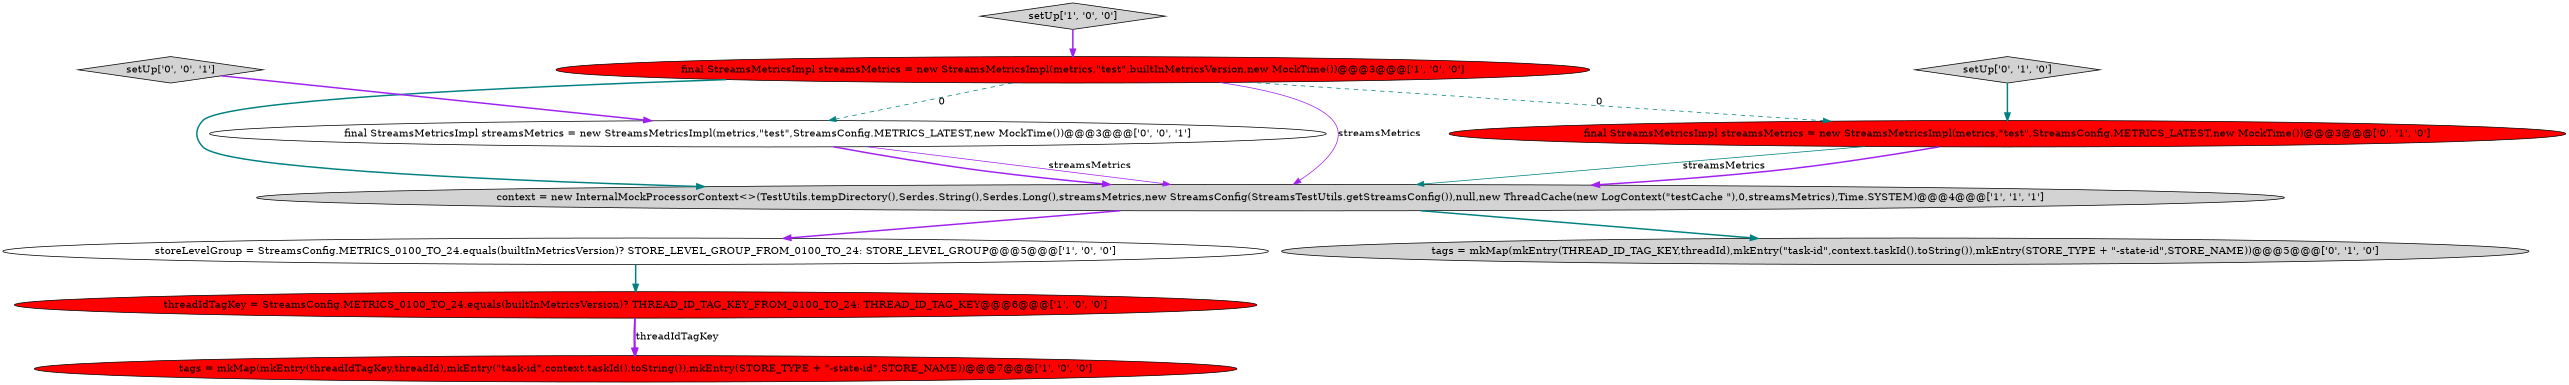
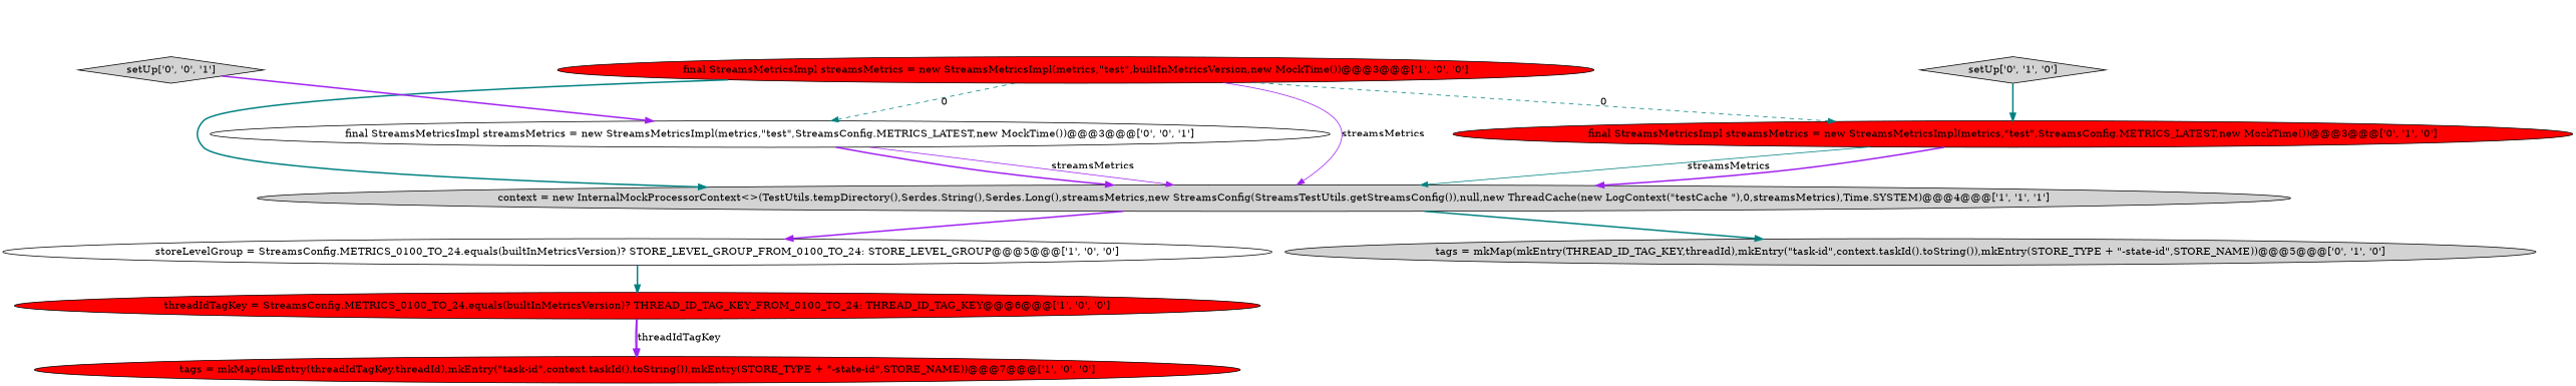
  digraph {
    node [fillcolor=lightgray shape=ellipse style=filled]
    edge [style=bold color=purple]
    n1 [fillcolor=red label="tags = mkMap(mkEntry(threadIdTagKey,threadId),mkEntry(\"task-id\",context.taskId().toString()),mkEntry(STORE_TYPE + \"-state-id\",STORE_NAME))@@@7@@@['1', '0', '0']"]
-   n2 [label="setUp['1', '0', '0']" shape=diamond]
    n3 [fillcolor=red label="final StreamsMetricsImpl streamsMetrics = new StreamsMetricsImpl(metrics,\"test\",builtInMetricsVersion,new MockTime())@@@3@@@['1', '0', '0']"]
    n4 [fillcolor=white label="storeLevelGroup = StreamsConfig.METRICS_0100_TO_24.equals(builtInMetricsVersion)? STORE_LEVEL_GROUP_FROM_0100_TO_24: STORE_LEVEL_GROUP@@@5@@@['1', '0', '0']"]
    n5 [fillcolor=red label="threadIdTagKey = StreamsConfig.METRICS_0100_TO_24.equals(builtInMetricsVersion)? THREAD_ID_TAG_KEY_FROM_0100_TO_24: THREAD_ID_TAG_KEY@@@6@@@['1', '0', '0']"]
    n6 [label="tags = mkMap(mkEntry(THREAD_ID_TAG_KEY,threadId),mkEntry(\"task-id\",context.taskId().toString()),mkEntry(STORE_TYPE + \"-state-id\",STORE_NAME))@@@5@@@['0', '1', '0']"]
    n7 [fillcolor=white label="final StreamsMetricsImpl streamsMetrics = new StreamsMetricsImpl(metrics,\"test\",StreamsConfig.METRICS_LATEST,new MockTime())@@@3@@@['0', '0', '1']"]
    n8 [label="context = new InternalMockProcessorContext<>(TestUtils.tempDirectory(),Serdes.String(),Serdes.Long(),streamsMetrics,new StreamsConfig(StreamsTestUtils.getStreamsConfig()),null,new ThreadCache(new LogContext(\"testCache \"),0,streamsMetrics),Time.SYSTEM)@@@4@@@['1', '1', '1']"]
    n9 [fillcolor=red label="final StreamsMetricsImpl streamsMetrics = new StreamsMetricsImpl(metrics,\"test\",StreamsConfig.METRICS_LATEST,new MockTime())@@@3@@@['0', '1', '0']"]
    n10 [label="setUp['0', '1', '0']" shape=diamond]
    n11 [label="setUp['0', '0', '1']" shape=diamond]
-   n2 -> n3
    n3 -> n7 [label=0 style=dashed color=teal]
    n3 -> n8 [color=teal]
    n3 -> n8 [label=streamsMetrics style=solid]
    n3 -> n9 [label=0 style=dashed color=teal]
    n4 -> n5 [color=teal]
    n5 -> n1
    n5 -> n1 [label=threadIdTagKey style=solid]
    n7 -> n8 [label=streamsMetrics style=solid]
    n7 -> n8
    n8 -> n4
    n8 -> n6 [color=teal]
    n9 -> n8 [label=streamsMetrics style=solid color=teal]
    n9 -> n8
    n10 -> n9 [color=teal]
    n11 -> n7
  }
